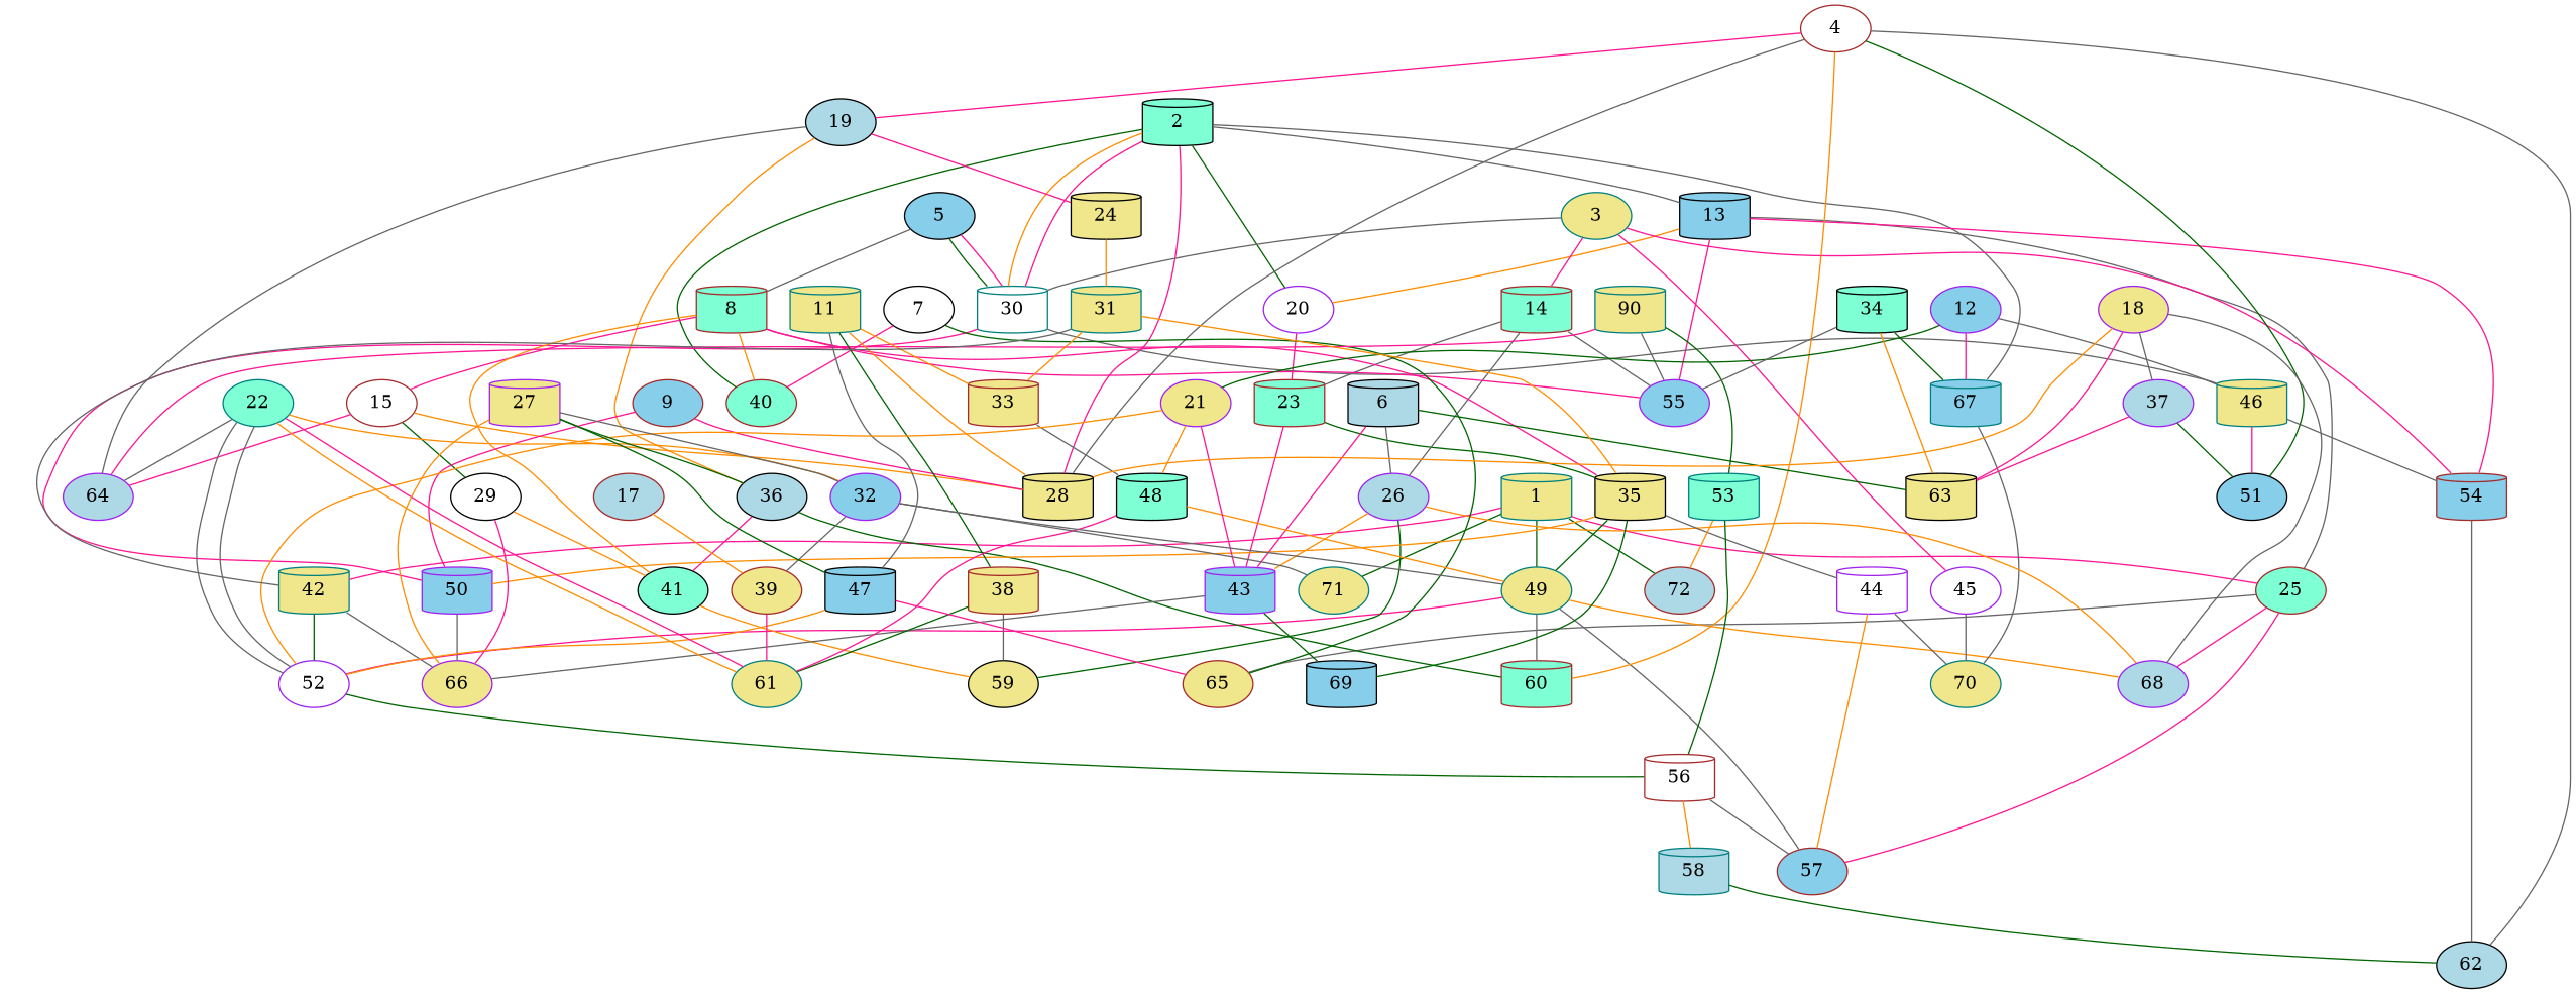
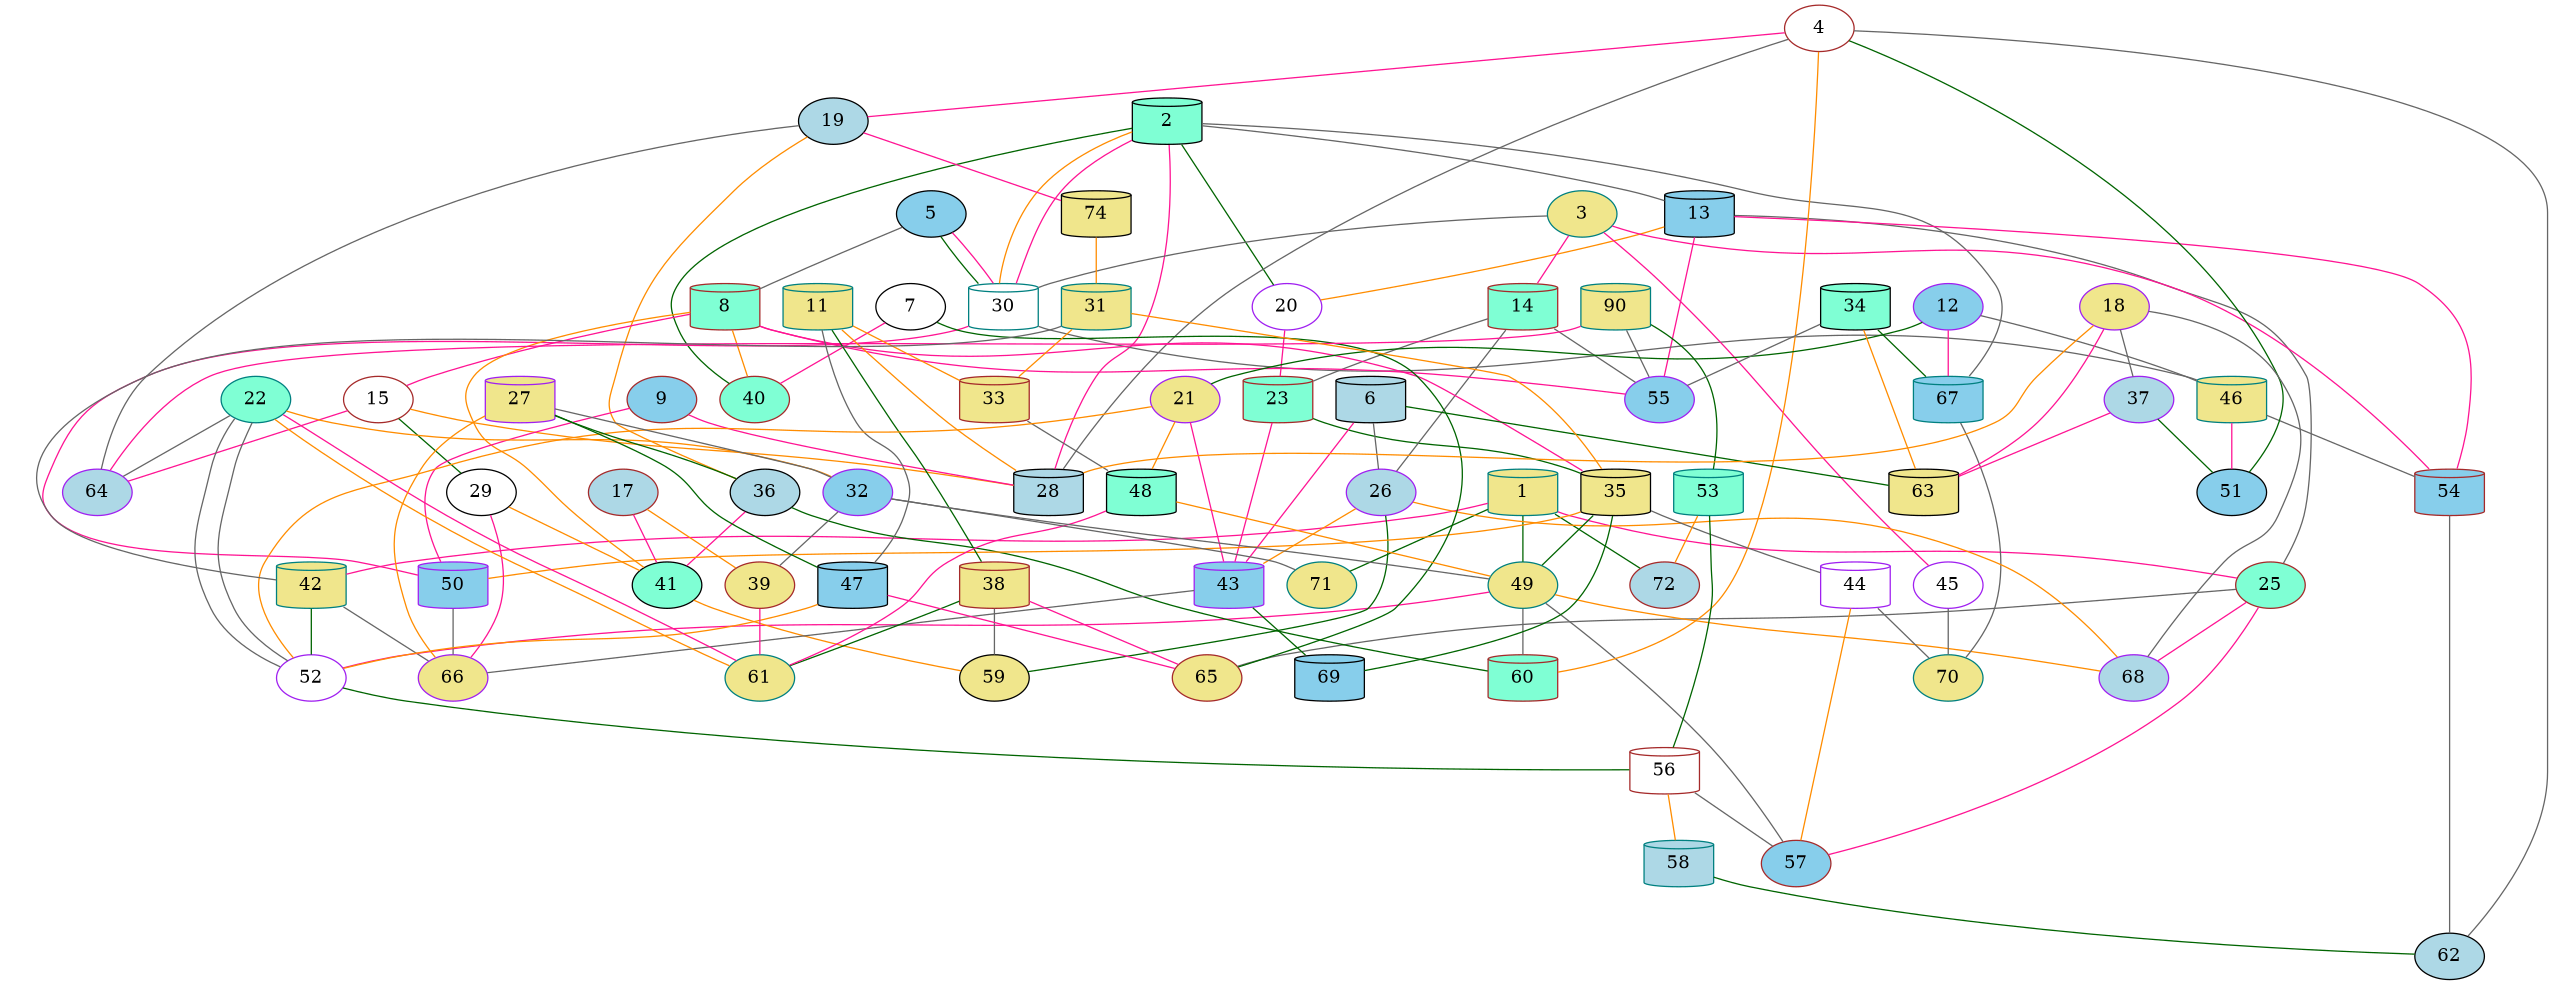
  graph {
    node [color=black fillcolor=khaki shape=ellipse style=filled]
    edge [color=gray40]
    1 [color=teal shape=cylinder]
    25 [color=brown fillcolor=aquamarine]
    42 [color=teal shape=cylinder]
    49 [color=teal]
    71 [color=teal]
    72 [color=brown fillcolor=lightblue]
    65 [color=brown]
    68 [color=purple fillcolor=lightblue]
    57 [color=brown fillcolor=skyblue]
    66 [color=purple]
    52 [color=purple fillcolor=white]
    60 [color=brown fillcolor=aquamarine shape=cylinder]
    2 [fillcolor=aquamarine shape=cylinder]
    13 [fillcolor=skyblue shape=cylinder]
    20 [color=purple fillcolor=white]
-   28 [shape=cylinder]
+   28 [fillcolor=lightblue shape=cylinder]
    30 [color=teal fillcolor=white shape=cylinder]
    40 [color=brown fillcolor=aquamarine]
    67 [color=teal fillcolor=skyblue shape=cylinder]
    54 [color=brown fillcolor=skyblue shape=cylinder]
    55 [color=purple fillcolor=skyblue]
    23 [color=brown fillcolor=aquamarine shape=cylinder]
    50 [color=purple fillcolor=skyblue shape=cylinder]
    46 [color=teal shape=cylinder]
    70 [color=teal]
    3 [color=teal]
    14 [color=brown fillcolor=aquamarine shape=cylinder]
    45 [color=purple fillcolor=white]
    26 [color=purple fillcolor=lightblue]
    62 [fillcolor=lightblue]
    4 [color=brown fillcolor=white]
    19 [fillcolor=lightblue]
    51 [fillcolor=skyblue]
    64 [color=purple fillcolor=lightblue]
-   24 [shape=cylinder]
+   24 [shape=cylinder label=74]
    36 [fillcolor=lightblue]
    5 [fillcolor=skyblue]
    8 [color=brown fillcolor=aquamarine shape=cylinder]
    15 [color=brown fillcolor=white]
    35 [shape=cylinder]
    41 [fillcolor=aquamarine]
    6 [fillcolor=lightblue shape=cylinder]
    43 [color=purple fillcolor=skyblue shape=cylinder]
    63 [shape=cylinder]
    59
    69 [fillcolor=skyblue shape=cylinder]
    7 [fillcolor=white]
    29 [fillcolor=white]
    44 [color=purple fillcolor=white shape=cylinder]
    9 [color=brown fillcolor=skyblue]
    n51 [color=teal label=90 shape=cylinder]
    53 [color=teal fillcolor=aquamarine shape=cylinder]
    56 [color=brown fillcolor=white shape=cylinder]
    11 [color=teal shape=cylinder]
    33 [color=brown shape=cylinder]
    38 [color=brown shape=cylinder]
    47 [fillcolor=skyblue shape=cylinder]
    48 [fillcolor=aquamarine shape=cylinder]
    61 [color=teal]
    12 [color=purple fillcolor=skyblue]
    21 [color=purple]
    17 [color=brown fillcolor=lightblue]
    39 [color=brown]
    18 [color=purple]
    37 [color=purple fillcolor=lightblue]
    31 [color=teal shape=cylinder]
    22 [color=teal fillcolor=aquamarine]
    32 [color=purple fillcolor=skyblue]
    27 [color=purple shape=cylinder]
    34 [fillcolor=aquamarine shape=cylinder]
    58 [color=teal fillcolor=lightblue shape=cylinder]
    1 -- 25 [color=deeppink]
    1 -- 42 [color=deeppink]
    1 -- 49 [color=darkgreen]
    1 -- 71 [color=darkgreen]
    1 -- 72 [color=darkgreen]
    25 -- 65
    25 -- 68 [color=deeppink]
    25 -- 57 [color=deeppink]
    42 -- 66
    42 -- 52 [color=darkgreen]
    49 -- 68 [color=darkorange]
    49 -- 57
    49 -- 52 [color=deeppink]
    49 -- 60
    52 -- 56 [color=darkgreen]
    2 -- 13
    2 -- 20 [color=darkgreen]
    2 -- 28 [color=deeppink]
    2 -- 30 [color=darkorange]
    2 -- 30 [color=deeppink]
    2 -- 40 [color=darkgreen]
    2 -- 67
    13 -- 25
    13 -- 20 [color=darkorange]
    13 -- 54 [color=deeppink]
    13 -- 55 [color=deeppink]
    20 -- 23 [color=deeppink]
    30 -- 50 [color=deeppink]
    30 -- 46
    67 -- 70
    54 -- 62
    23 -- 35 [color=darkgreen]
    23 -- 43 [color=deeppink]
    50 -- 66
    46 -- 54
    46 -- 51 [color=deeppink]
    3 -- 30
    3 -- 54 [color=deeppink]
    3 -- 14 [color=deeppink]
    3 -- 45 [color=deeppink]
    14 -- 55
    14 -- 23
    14 -- 26
    45 -- 70
    26 -- 68 [color=darkorange]
    26 -- 43 [color=darkorange]
    26 -- 59 [color=darkgreen]
    4 -- 60 [color=darkorange]
    4 -- 28
    4 -- 62
    4 -- 19 [color=deeppink]
    4 -- 51 [color=darkgreen]
    19 -- 64
    19 -- 24 [color=deeppink]
    19 -- 36 [color=darkorange]
    24 -- 31 [color=darkorange]
    36 -- 60 [color=darkgreen]
    36 -- 41 [color=deeppink]
    5 -- 30 [color=darkgreen]
    5 -- 30 [color=deeppink]
    5 -- 8
    8 -- 40 [color=darkorange]
    8 -- 55 [color=deeppink]
    8 -- 15 [color=deeppink]
    8 -- 35 [color=deeppink]
    8 -- 41 [color=darkorange]
    15 -- 28 [color=darkorange]
    15 -- 64 [color=deeppink]
    15 -- 29 [color=darkgreen]
    35 -- 49 [color=darkgreen]
    35 -- 50 [color=darkorange]
    35 -- 69 [color=darkgreen]
    35 -- 44
    41 -- 59 [color=darkorange]
    6 -- 26
    6 -- 43 [color=deeppink]
    6 -- 63 [color=darkgreen]
    43 -- 66
    43 -- 69 [color=darkgreen]
    7 -- 65 [color=darkgreen]
    7 -- 40 [color=deeppink]
    29 -- 66 [color=deeppink]
    29 -- 41 [color=darkorange]
    44 -- 57 [color=darkorange]
    44 -- 70
    9 -- 28 [color=deeppink]
    9 -- 50 [color=deeppink]
    n51 -- 55
    n51 -- 64 [color=deeppink]
    n51 -- 53 [color=darkgreen]
    53 -- 72 [color=darkorange]
    53 -- 56 [color=darkgreen]
    56 -- 57
    56 -- 58 [color=darkorange]
    11 -- 28 [color=darkorange]
    11 -- 33 [color=darkorange]
    11 -- 38 [color=darkgreen]
    11 -- 47
    33 -- 48
+   38 -- 65 [color=deeppink]
    38 -- 59
    38 -- 61 [color=darkgreen]
    47 -- 65 [color=deeppink]
    47 -- 52 [color=darkorange]
    48 -- 49 [color=darkorange]
    48 -- 61 [color=deeppink]
    12 -- 67 [color=deeppink]
    12 -- 46
    12 -- 21 [color=darkgreen]
    21 -- 52 [color=darkorange]
    21 -- 43 [color=deeppink]
    21 -- 48 [color=darkorange]
+   17 -- 41 [color=deeppink]
    17 -- 39 [color=darkorange]
    39 -- 61 [color=deeppink]
    18 -- 68
    18 -- 28 [color=darkorange]
    18 -- 63 [color=deeppink]
    18 -- 37
    37 -- 51 [color=darkgreen]
    37 -- 63 [color=deeppink]
    31 -- 42
    31 -- 35 [color=darkorange]
    31 -- 33 [color=darkorange]
    22 -- 52
    22 -- 52
    22 -- 64
    22 -- 61 [color=darkorange]
    22 -- 61 [color=deeppink]
    22 -- 32 [color=darkorange]
    32 -- 49
    32 -- 71
    32 -- 39
    27 -- 66 [color=darkorange]
    27 -- 36 [color=darkgreen]
    27 -- 47 [color=darkgreen]
    27 -- 32
    34 -- 67 [color=darkgreen]
    34 -- 55
    34 -- 63 [color=darkorange]
    58 -- 62 [color=darkgreen]
  }
